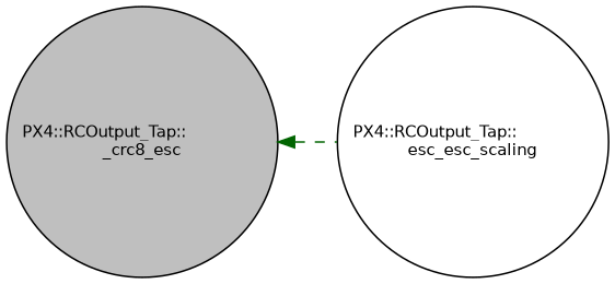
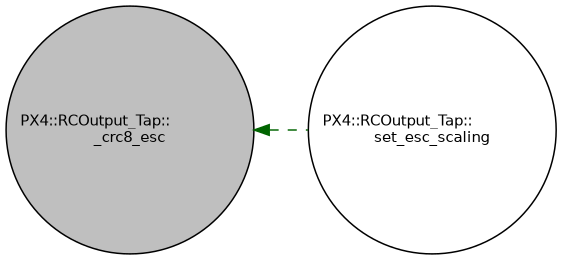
  digraph {
    rankdir=LR
    node [color=black fontname=Helvetica fontsize=10 shape=circle style=filled]
    n1 [fillcolor=grey75 fontcolor=black height=0.2 label="PX4::RCOutput_Tap::\l_crc8_esc" width=0.4]
-   n2 [fillcolor=white height=0.2 label="PX4::RCOutput_Tap::\lesc_esc_scaling" width=0.4]
+   n2 [fillcolor=white height=0.2 label="PX4::RCOutput_Tap::\lset_esc_scaling" width=0.4]
    n1 -> n2 [color=darkgreen dir=back fontname=Helvetica fontsize=10 labelfontname=Helvetica labelfontsize=10 style=dashed]
  }
